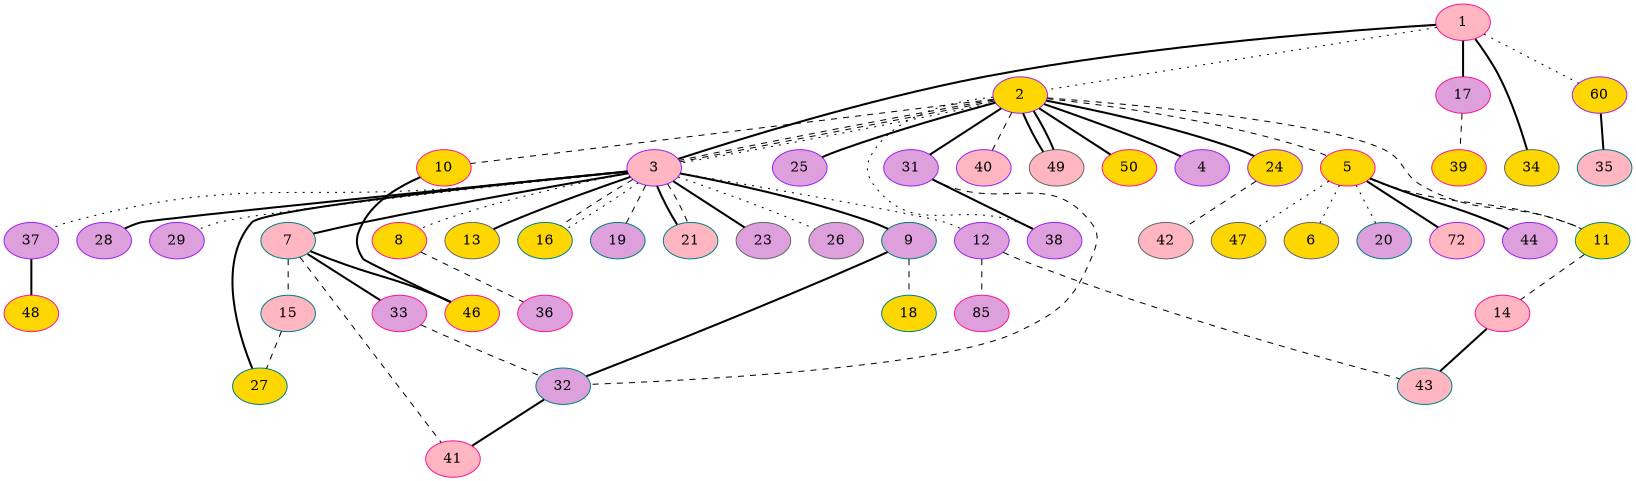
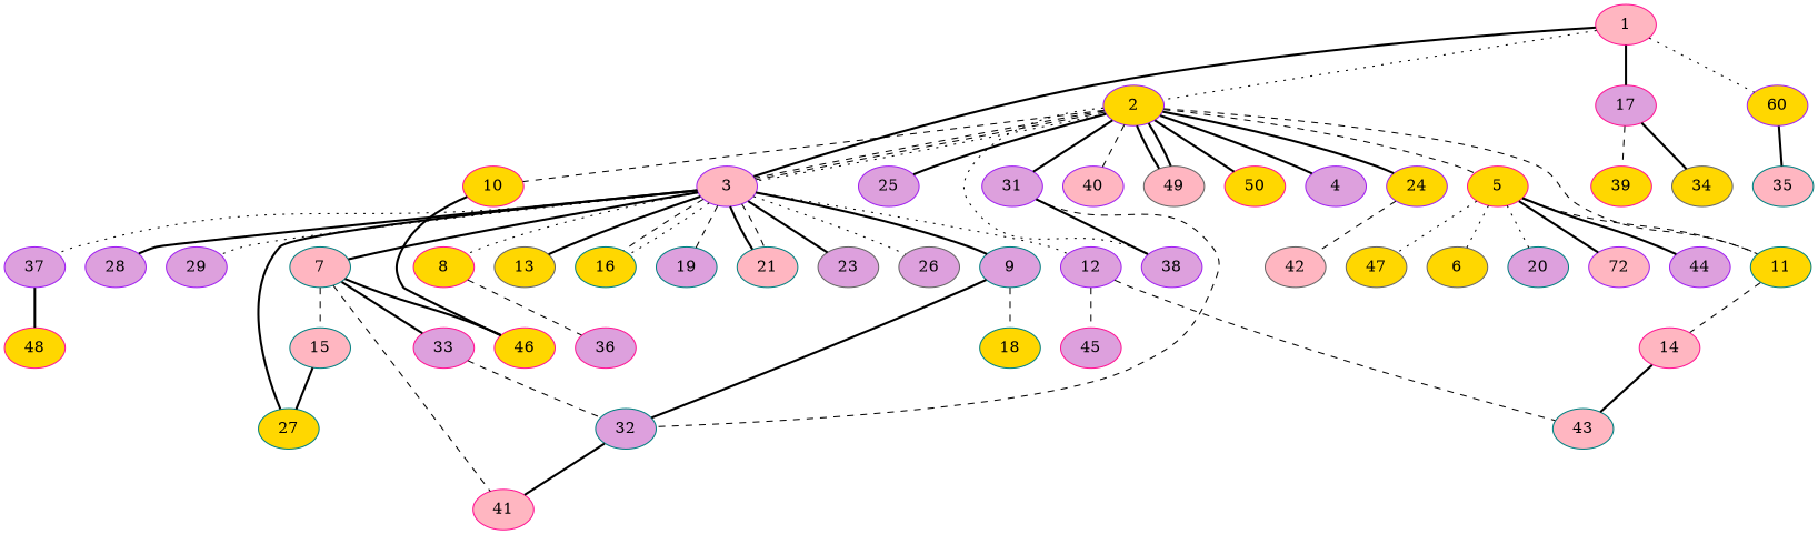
  graph {
    node [color=purple fillcolor=plum style=filled]
    edge [style=bold]
    1 [color=deeppink fillcolor=lightpink]
    2 [fillcolor=gold]
    3 [fillcolor=lightpink]
    17 [color=deeppink]
    n5 [fillcolor=gold label=60]
    34 [color=gray40 fillcolor=gold]
    4
    5 [color=deeppink fillcolor=gold]
    10 [color=deeppink fillcolor=gold]
    11 [color=teal fillcolor=gold]
    24 [fillcolor=gold]
    25
    31
    38
    40 [fillcolor=lightpink]
    49 [color=gray40 fillcolor=lightpink]
    50 [color=deeppink fillcolor=gold]
    7 [color=teal fillcolor=lightpink]
    8 [color=deeppink fillcolor=gold]
    9 [color=teal]
    12
    13 [color=gray40 fillcolor=gold]
    16 [color=teal fillcolor=gold]
    19 [color=teal]
    21 [color=teal fillcolor=lightpink]
    23 [color=gray40]
    26 [color=gray40]
    27 [color=teal fillcolor=gold]
    28
    29
    37
    39 [color=deeppink fillcolor=gold]
    35 [color=teal fillcolor=lightpink]
    6 [color=gray40 fillcolor=gold]
    20 [color=teal]
    n36 [fillcolor=lightpink label=72]
    44
    47 [color=gray40 fillcolor=gold]
    46 [color=deeppink fillcolor=gold]
    14 [color=deeppink fillcolor=lightpink]
    42 [color=gray40 fillcolor=lightpink]
    32 [color=teal]
    15 [color=teal fillcolor=lightpink]
    33 [color=deeppink]
    41 [color=deeppink fillcolor=lightpink]
    36 [color=deeppink]
    18 [color=teal fillcolor=gold]
    43 [color=teal fillcolor=lightpink]
-   45 [color=deeppink label=85]
+   45 [color=deeppink]
    48 [color=deeppink fillcolor=gold]
    1 -- 2 [style=dotted]
    1 -- 3
    1 -- 17
    1 -- n5 [style=dotted]
-   1 -- 34
+   17 -- 34
    2 -- 3 [style=dashed]
    2 -- 3 [style=dashed]
    2 -- 3 [style=dotted]
    2 -- 4
    2 -- 5 [style=dashed]
    2 -- 10 [style=dashed]
    2 -- 11 [style=dashed]
    2 -- 24
    2 -- 25
    2 -- 31
    2 -- 38 [style=dotted]
    2 -- 40 [style=dashed]
    2 -- 49
    2 -- 49
    2 -- 50
    3 -- 7
    3 -- 8 [style=dotted]
    3 -- 9
    3 -- 12 [style=dotted]
    3 -- 13
    3 -- 16 [style=dashed]
    3 -- 16 [style=dotted]
    3 -- 19 [style=dashed]
    3 -- 21
    3 -- 21 [style=dashed]
    3 -- 23
    3 -- 26 [style=dotted]
    3 -- 27
    3 -- 28
    3 -- 29 [style=dotted]
    3 -- 37 [style=dotted]
    17 -- 39 [style=dashed]
    n5 -- 35
    5 -- 11 [style=dashed]
    5 -- 6 [style=dotted]
    5 -- 20 [style=dotted]
    5 -- n36
    5 -- 44
    5 -- 47 [style=dotted]
    10 -- 46
    11 -- 14 [style=dashed]
    24 -- 42 [style=dashed]
    31 -- 38
    31 -- 32 [style=dashed]
    7 -- 46
    7 -- 15 [style=dashed]
    7 -- 33
    7 -- 41 [style=dashed]
    8 -- 36 [style=dashed]
    9 -- 32
    9 -- 18 [style=dashed]
    12 -- 43 [style=dashed]
    12 -- 45 [style=dashed]
    37 -- 48
    14 -- 43
    32 -- 41
-   15 -- 27 [style=dashed]
+   15 -- 27
    33 -- 32 [style=dashed]
  }
